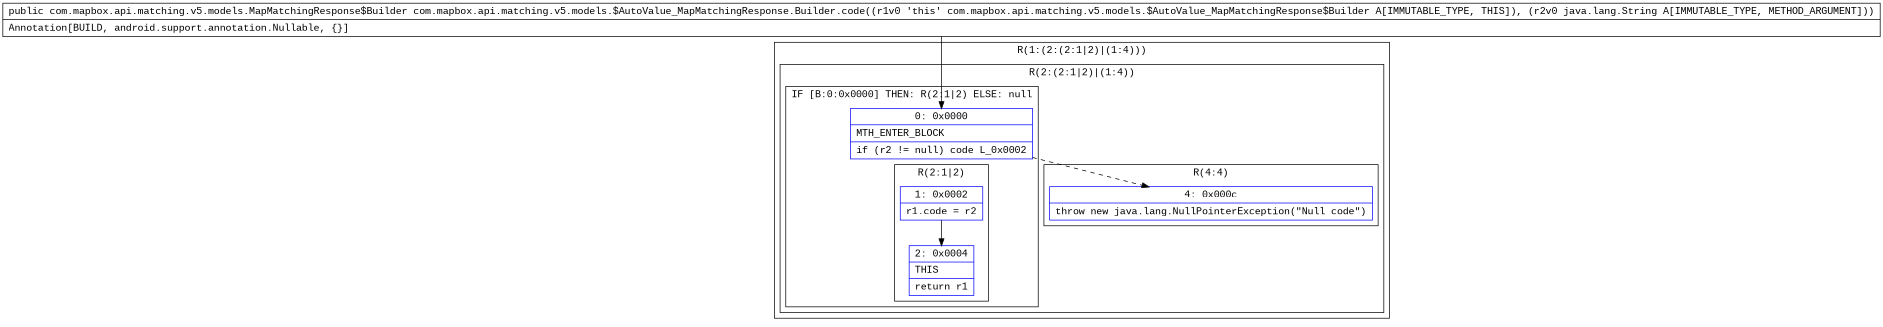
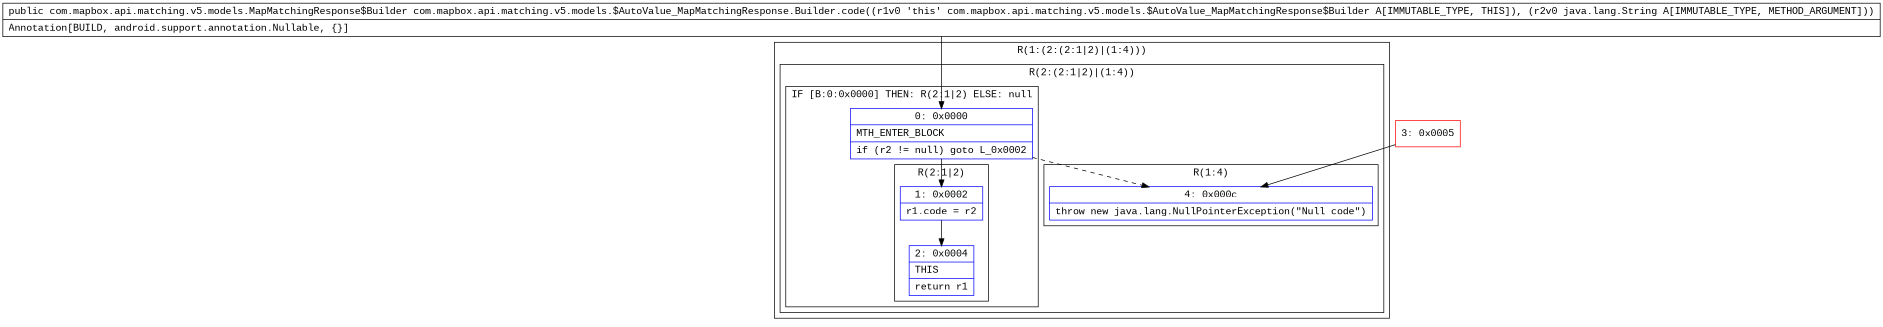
  digraph {
    fontname="Liberation Mono"
    node [color=blue fontname="Liberation Mono" shape=record]
    edge [fontname="Liberation Mono"]
    n1 [label="{1\:\ 0x0002|r1.code = r2\l}"]
    n2 [label="{2\:\ 0x0004|THIS\l|return r1\l}"]
-   n3 [label="{0\:\ 0x0000|MTH_ENTER_BLOCK\l|if (r2 != null) code L_0x0002\l}"]
+   n3 [label="{0\:\ 0x0000|MTH_ENTER_BLOCK\l|if (r2 != null) goto L_0x0002\l}"]
    n4 [label="{4\:\ 0x000c|throw new java.lang.NullPointerException(\"Null code\")\l}"]
+   n5 [color=red label="{3\:\ 0x0005}"]
    n6 [label="{public com.mapbox.api.matching.v5.models.MapMatchingResponse$Builder com.mapbox.api.matching.v5.models.$AutoValue_MapMatchingResponse.Builder.code((r1v0 'this' com.mapbox.api.matching.v5.models.$AutoValue_MapMatchingResponse$Builder A[IMMUTABLE_TYPE, THIS]), (r2v0 java.lang.String A[IMMUTABLE_TYPE, METHOD_ARGUMENT]))  | Annotation[BUILD, android.support.annotation.Nullable, \{\}]\l}" color=""]
    subgraph cluster_1 {
      label="R(1:(2:(2:1|2)|(1:4)))"
      subgraph cluster_2 {
        label="R(2:(2:1|2)|(1:4))"
        subgraph cluster_3 {
          label="IF [B:0:0x0000] THEN: R(2:1|2) ELSE: null"
          n3
          subgraph cluster_4 {
            label="R(2:1|2)"
            n1
            n2
          }
        }
        subgraph cluster_5 {
-         label="R(4:4)"
+         label="R(1:4)"
          n4
        }
      }
    }
    n1 -> n2
+   n3 -> n1
    n3 -> n4 [style=dashed]
+   n5 -> n4
    n6 -> n3
  }
